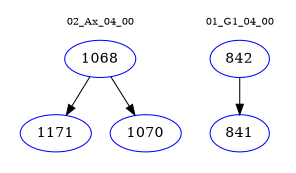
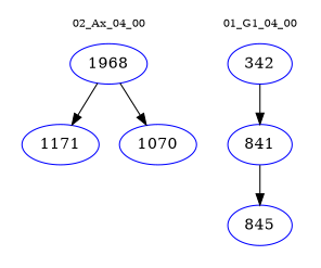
  digraph {
    node [color=blue]
    edge [color=black]
-   n1 [label=1068]
+   n1 [label=1968]
    n2 [label=1171]
    n3 [label=1070]
    n4 [label=841]
-   n6 [label=842]
+   n5 [label=845]
+   n6 [label=342]
    subgraph cluster_1 {
      color=white
      fontsize=10
      label="02_Ax_04_00"
      n1
      n2
      n3
    }
    subgraph cluster_2 {
      color=white
      fontsize=10
      label="01_G1_04_00"
      n4
+     n5
      n6
    }
    n1 -> n2
    n1 -> n3
+   n4 -> n5
    n6 -> n4
  }
